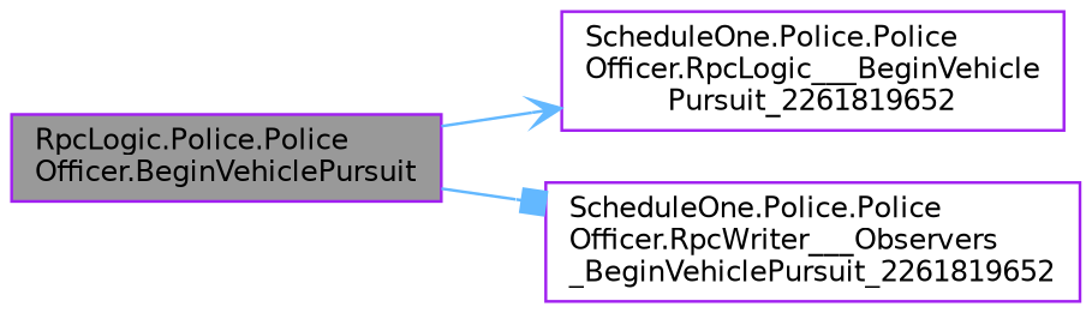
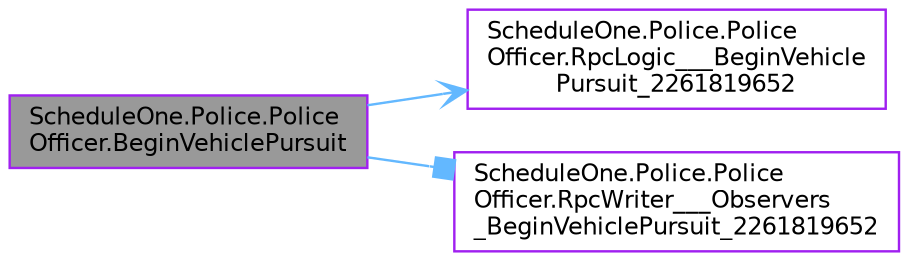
  digraph {
    rankdir=LR
    node [color=purple fillcolor=white fontname=Helvetica fontsize=10 shape=box style=filled]
    edge [color=steelblue1 fontname=Helvetica fontsize=10 labelfontname=Helvetica labelfontsize=10 style=solid]
-   n1 [fillcolor=grey60 fontcolor=black height=0.2 label="RpcLogic.Police.Police\lOfficer.BeginVehiclePursuit" width=0.4]
+   n1 [fillcolor=grey60 fontcolor=black height=0.2 label="ScheduleOne.Police.Police\lOfficer.BeginVehiclePursuit" width=0.4]
    n2 [height=0.2 label="ScheduleOne.Police.Police\lOfficer.RpcLogic___BeginVehicle\lPursuit_2261819652" width=0.4]
    n3 [height=0.2 label="ScheduleOne.Police.Police\lOfficer.RpcWriter___Observers\l_BeginVehiclePursuit_2261819652" width=0.4]
    n1 -> n2 [arrowhead=vee]
    n1 -> n3 [arrowhead=box]
  }
